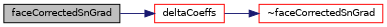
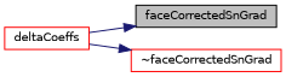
  digraph {
    rankdir=LR
    node [color=red fontname=Helvetica fontsize=10 shape=record]
    edge [color=midnightblue fontname=Helvetica fontsize=10 labelfontname=Helvetica labelfontsize=10 style=solid]
    n1 [color=black fillcolor=grey75 fontcolor=black height=0.2 label=faceCorrectedSnGrad style=filled width=0.4]
    n2 [height=0.2 label=deltaCoeffs width=0.4]
    n3 [height=0.2 label="~faceCorrectedSnGrad" width=0.4]
-   n1 -> n2
+   n2 -> n1
    n2 -> n3
  }
